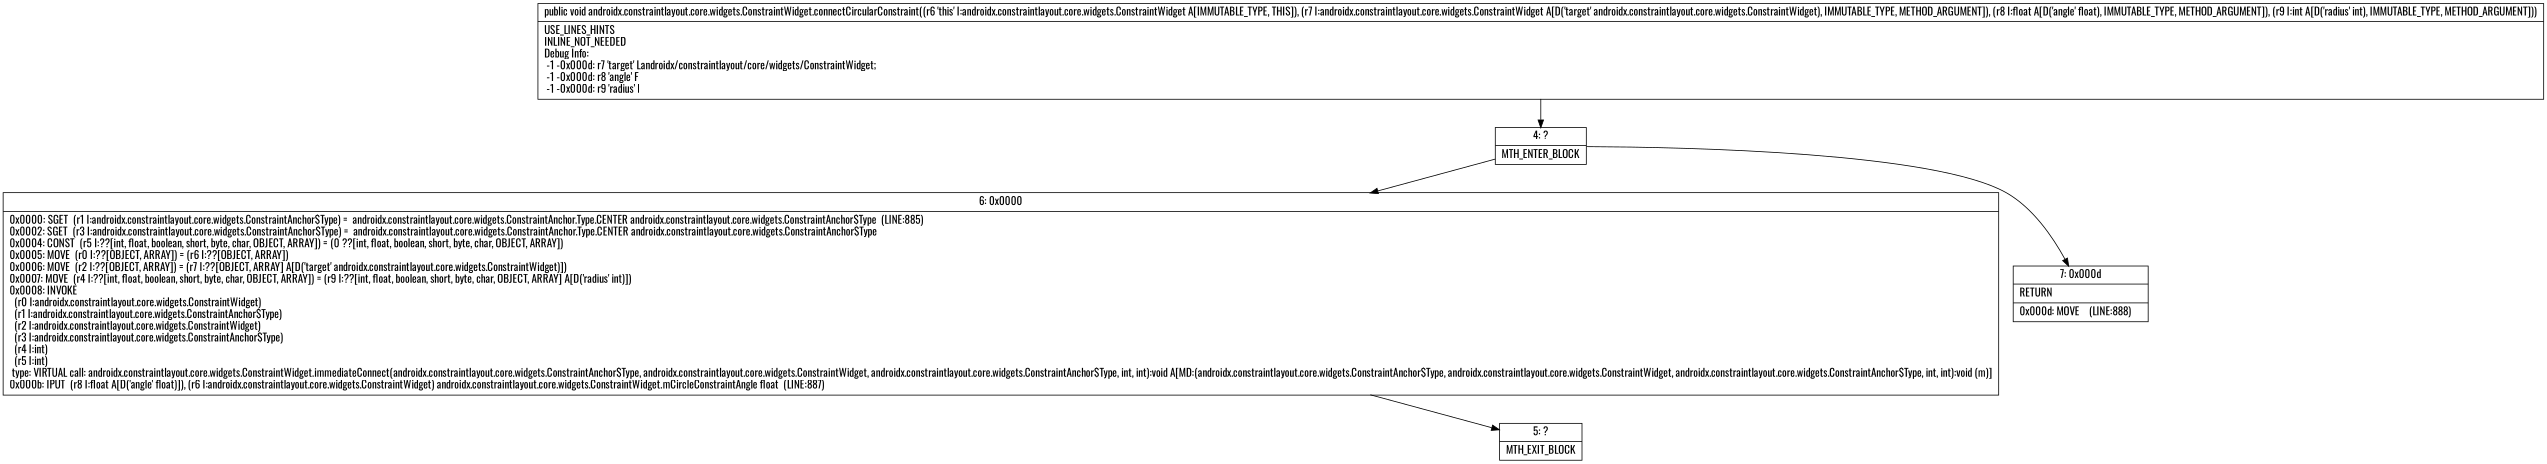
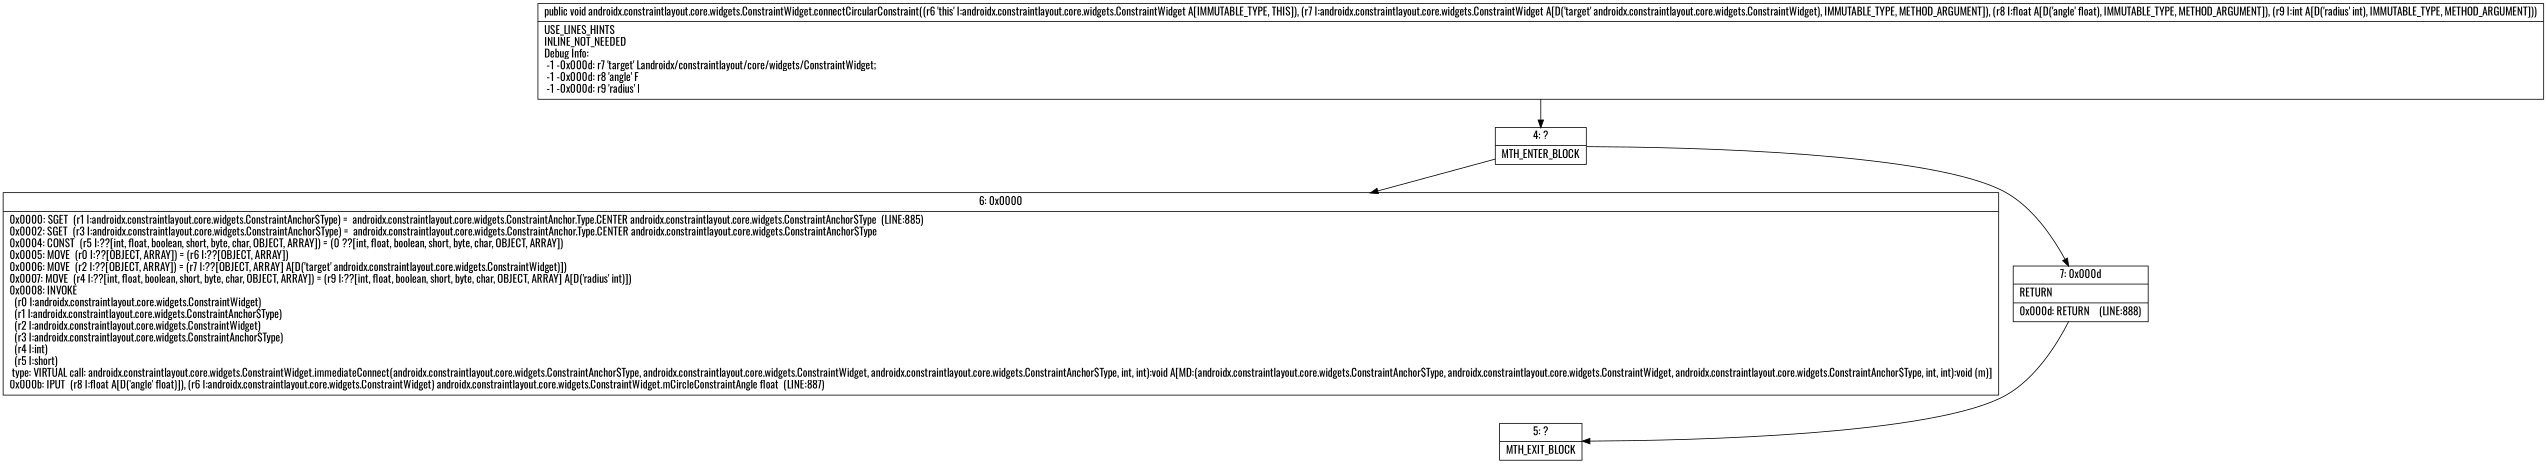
  digraph {
    fontname=Oswald
    node [fontname=Oswald shape=record]
    edge [fontname=Oswald]
    n1 [label="{4\:\ ?|MTH_ENTER_BLOCK\l}"]
-   n2 [label="{6\:\ 0x0000|0x0000: SGET  (r1 I:androidx.constraintlayout.core.widgets.ConstraintAnchor$Type) =  androidx.constraintlayout.core.widgets.ConstraintAnchor.Type.CENTER androidx.constraintlayout.core.widgets.ConstraintAnchor$Type  (LINE:885)\l0x0002: SGET  (r3 I:androidx.constraintlayout.core.widgets.ConstraintAnchor$Type) =  androidx.constraintlayout.core.widgets.ConstraintAnchor.Type.CENTER androidx.constraintlayout.core.widgets.ConstraintAnchor$Type \l0x0004: CONST  (r5 I:??[int, float, boolean, short, byte, char, OBJECT, ARRAY]) = (0 ??[int, float, boolean, short, byte, char, OBJECT, ARRAY]) \l0x0005: MOVE  (r0 I:??[OBJECT, ARRAY]) = (r6 I:??[OBJECT, ARRAY]) \l0x0006: MOVE  (r2 I:??[OBJECT, ARRAY]) = (r7 I:??[OBJECT, ARRAY] A[D('target' androidx.constraintlayout.core.widgets.ConstraintWidget)]) \l0x0007: MOVE  (r4 I:??[int, float, boolean, short, byte, char, OBJECT, ARRAY]) = (r9 I:??[int, float, boolean, short, byte, char, OBJECT, ARRAY] A[D('radius' int)]) \l0x0008: INVOKE  \l  (r0 I:androidx.constraintlayout.core.widgets.ConstraintWidget)\l  (r1 I:androidx.constraintlayout.core.widgets.ConstraintAnchor$Type)\l  (r2 I:androidx.constraintlayout.core.widgets.ConstraintWidget)\l  (r3 I:androidx.constraintlayout.core.widgets.ConstraintAnchor$Type)\l  (r4 I:int)\l  (r5 I:int)\l type: VIRTUAL call: androidx.constraintlayout.core.widgets.ConstraintWidget.immediateConnect(androidx.constraintlayout.core.widgets.ConstraintAnchor$Type, androidx.constraintlayout.core.widgets.ConstraintWidget, androidx.constraintlayout.core.widgets.ConstraintAnchor$Type, int, int):void A[MD:(androidx.constraintlayout.core.widgets.ConstraintAnchor$Type, androidx.constraintlayout.core.widgets.ConstraintWidget, androidx.constraintlayout.core.widgets.ConstraintAnchor$Type, int, int):void (m)]\l0x000b: IPUT  (r8 I:float A[D('angle' float)]), (r6 I:androidx.constraintlayout.core.widgets.ConstraintWidget) androidx.constraintlayout.core.widgets.ConstraintWidget.mCircleConstraintAngle float  (LINE:887)\l}"]
-   n3 [label="{7\:\ 0x000d|RETURN\l|0x000d: MOVE    (LINE:888)\l}"]
+   n2 [label="{6\:\ 0x0000|0x0000: SGET  (r1 I:androidx.constraintlayout.core.widgets.ConstraintAnchor$Type) =  androidx.constraintlayout.core.widgets.ConstraintAnchor.Type.CENTER androidx.constraintlayout.core.widgets.ConstraintAnchor$Type  (LINE:885)\l0x0002: SGET  (r3 I:androidx.constraintlayout.core.widgets.ConstraintAnchor$Type) =  androidx.constraintlayout.core.widgets.ConstraintAnchor.Type.CENTER androidx.constraintlayout.core.widgets.ConstraintAnchor$Type \l0x0004: CONST  (r5 I:??[int, float, boolean, short, byte, char, OBJECT, ARRAY]) = (0 ??[int, float, boolean, short, byte, char, OBJECT, ARRAY]) \l0x0005: MOVE  (r0 I:??[OBJECT, ARRAY]) = (r6 I:??[OBJECT, ARRAY]) \l0x0006: MOVE  (r2 I:??[OBJECT, ARRAY]) = (r7 I:??[OBJECT, ARRAY] A[D('target' androidx.constraintlayout.core.widgets.ConstraintWidget)]) \l0x0007: MOVE  (r4 I:??[int, float, boolean, short, byte, char, OBJECT, ARRAY]) = (r9 I:??[int, float, boolean, short, byte, char, OBJECT, ARRAY] A[D('radius' int)]) \l0x0008: INVOKE  \l  (r0 I:androidx.constraintlayout.core.widgets.ConstraintWidget)\l  (r1 I:androidx.constraintlayout.core.widgets.ConstraintAnchor$Type)\l  (r2 I:androidx.constraintlayout.core.widgets.ConstraintWidget)\l  (r3 I:androidx.constraintlayout.core.widgets.ConstraintAnchor$Type)\l  (r4 I:int)\l  (r5 I:short)\l type: VIRTUAL call: androidx.constraintlayout.core.widgets.ConstraintWidget.immediateConnect(androidx.constraintlayout.core.widgets.ConstraintAnchor$Type, androidx.constraintlayout.core.widgets.ConstraintWidget, androidx.constraintlayout.core.widgets.ConstraintAnchor$Type, int, int):void A[MD:(androidx.constraintlayout.core.widgets.ConstraintAnchor$Type, androidx.constraintlayout.core.widgets.ConstraintWidget, androidx.constraintlayout.core.widgets.ConstraintAnchor$Type, int, int):void (m)]\l0x000b: IPUT  (r8 I:float A[D('angle' float)]), (r6 I:androidx.constraintlayout.core.widgets.ConstraintWidget) androidx.constraintlayout.core.widgets.ConstraintWidget.mCircleConstraintAngle float  (LINE:887)\l}"]
+   n3 [label="{7\:\ 0x000d|RETURN\l|0x000d: RETURN    (LINE:888)\l}"]
    n4 [label="{5\:\ ?|MTH_EXIT_BLOCK\l}"]
    n5 [label="{public void androidx.constraintlayout.core.widgets.ConstraintWidget.connectCircularConstraint((r6 'this' I:androidx.constraintlayout.core.widgets.ConstraintWidget A[IMMUTABLE_TYPE, THIS]), (r7 I:androidx.constraintlayout.core.widgets.ConstraintWidget A[D('target' androidx.constraintlayout.core.widgets.ConstraintWidget), IMMUTABLE_TYPE, METHOD_ARGUMENT]), (r8 I:float A[D('angle' float), IMMUTABLE_TYPE, METHOD_ARGUMENT]), (r9 I:int A[D('radius' int), IMMUTABLE_TYPE, METHOD_ARGUMENT]))  | USE_LINES_HINTS\lINLINE_NOT_NEEDED\lDebug Info:\l  \-1 \-0x000d: r7 'target' Landroidx\/constraintlayout\/core\/widgets\/ConstraintWidget;\l  \-1 \-0x000d: r8 'angle' F\l  \-1 \-0x000d: r9 'radius' I\l}"]
    n1 -> n2
    n1 -> n3
-   n2 -> n4
+   n3 -> n4
    n5 -> n1
  }
